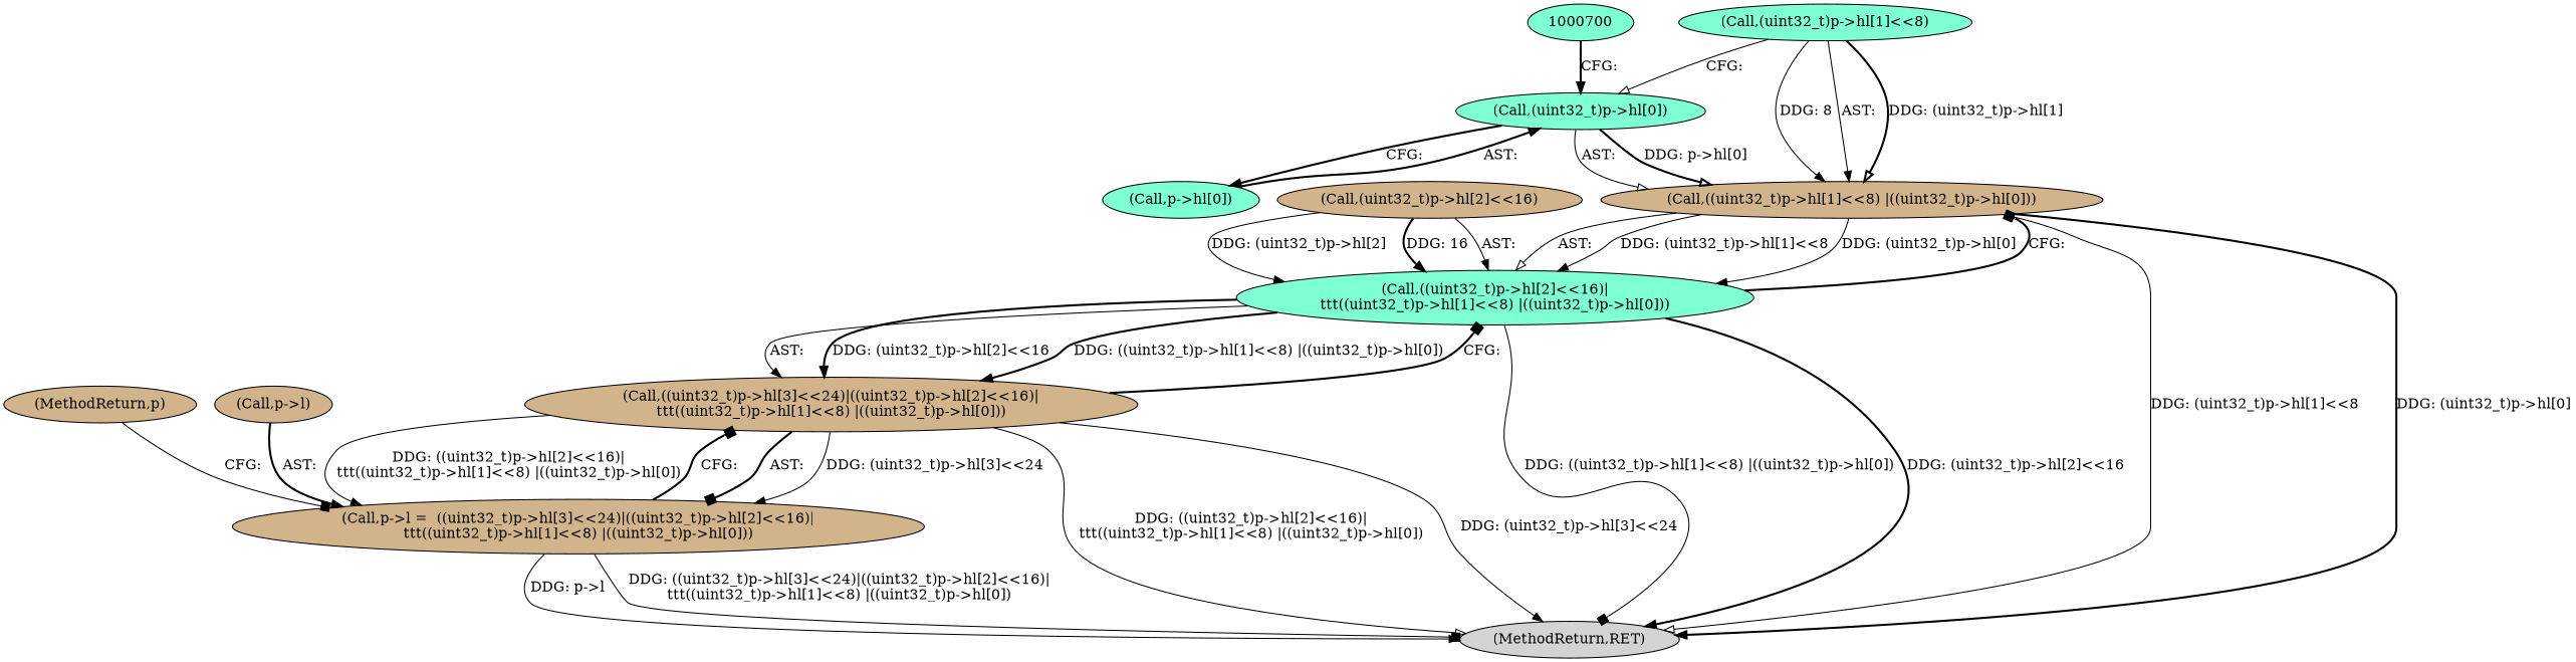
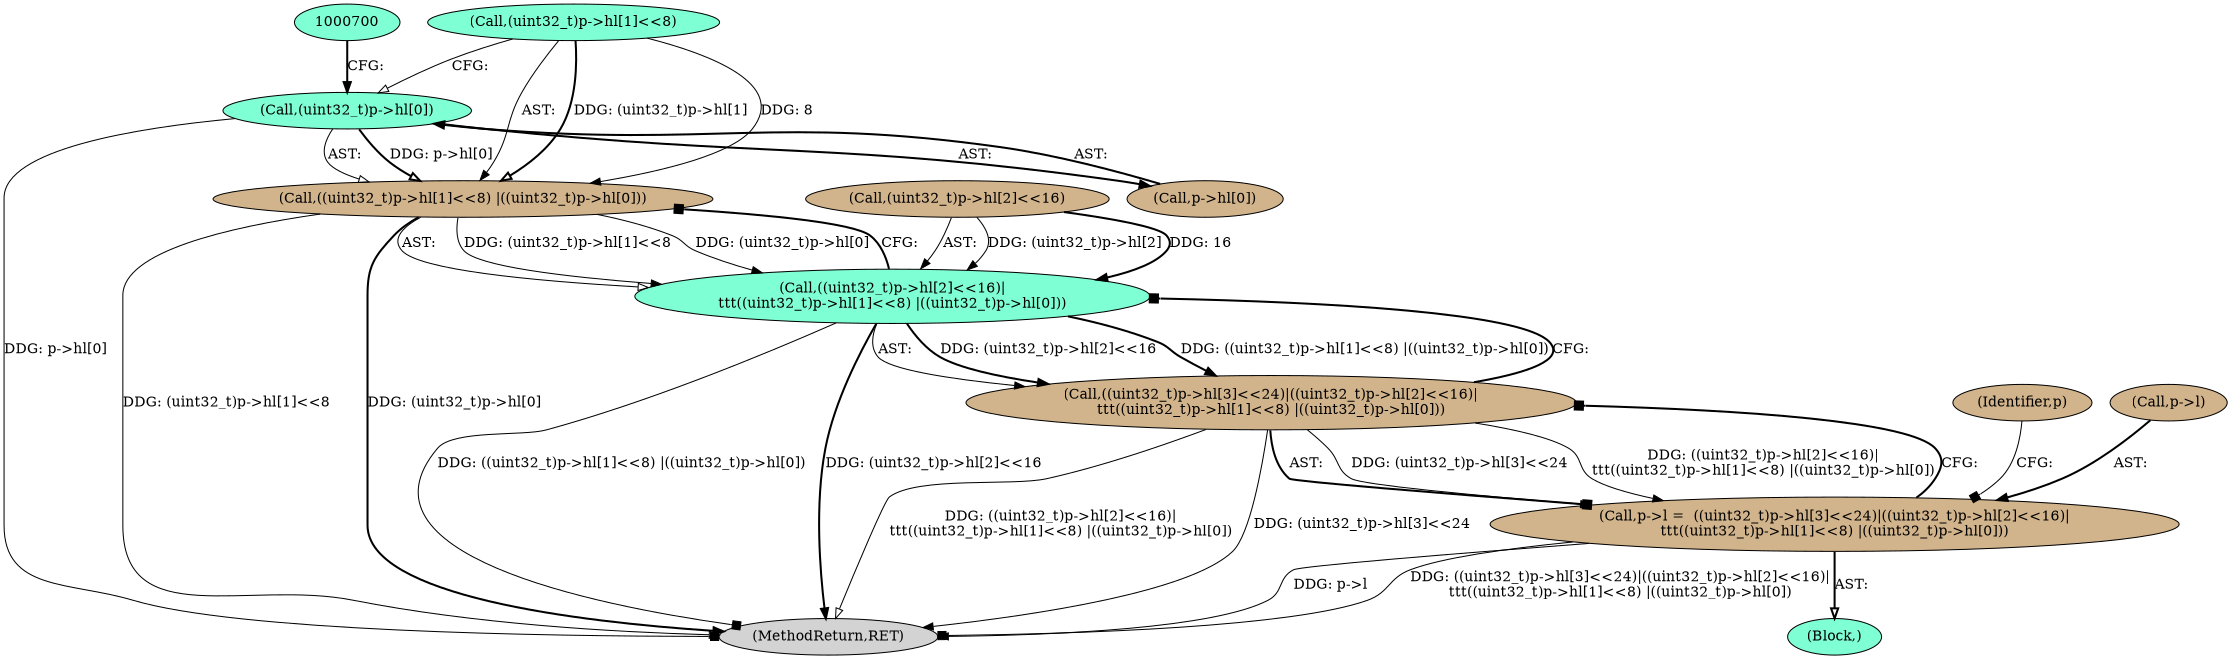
  digraph {
    node [fillcolor=aquamarine style=filled]
    edge [arrowhead=normal style=solid]
    n1 [label="(Call,(uint32_t)p->hl[0])"]
    n2 [fillcolor=tan label="(Call,((uint32_t)p->hl[1]<<8) |((uint32_t)p->hl[0]))"]
    n3 [fillcolor=lightgrey label="(MethodReturn,RET)"]
-   n4 [label="(Call,p->hl[0])"]
+   n4 [fillcolor=tan label="(Call,p->hl[0])"]
    n5 [label="(Call,((uint32_t)p->hl[2]<<16)|\n\t\t\t((uint32_t)p->hl[1]<<8) |((uint32_t)p->hl[0]))"]
    n6 [fillcolor=tan label="(Call,((uint32_t)p->hl[3]<<24)|((uint32_t)p->hl[2]<<16)|\n\t\t\t((uint32_t)p->hl[1]<<8) |((uint32_t)p->hl[0]))"]
    n7 [fillcolor=tan label="(Call,p->l =  ((uint32_t)p->hl[3]<<24)|((uint32_t)p->hl[2]<<16)|\n\t\t\t((uint32_t)p->hl[1]<<8) |((uint32_t)p->hl[0]))"]
-   n9 [fillcolor=tan label="(MethodReturn,p)"]
+   n8 [label="(Block,)"]
+   n9 [fillcolor=tan label="(Identifier,p)"]
    n10 [fillcolor=tan label="(Call,(uint32_t)p->hl[2]<<16)"]
    n11 [label="(Call,(uint32_t)p->hl[1]<<8)"]
    n12 [fillcolor=tan label="(Call,p->l)"]
    1000700
    n1 -> n2 [arrowhead=onormal label="AST: "]
    n1 -> n2 [arrowhead=onormal label="DDG: p->hl[0]" style=bold]
-   n1 -> n4 [label="CFG: " style=bold]
+   n1 -> n3 [arrowhead=box label="DDG: p->hl[0]"]
+   n1 -> n4 [label="AST: " style=bold]
    n2 -> n3 [arrowhead=onormal label="DDG: (uint32_t)p->hl[1]<<8"]
    n2 -> n3 [label="DDG: (uint32_t)p->hl[0]" style=bold]
    n2 -> n5 [arrowhead=onormal label="AST: "]
    n2 -> n5 [label="DDG: (uint32_t)p->hl[1]<<8"]
    n2 -> n5 [label="DDG: (uint32_t)p->hl[0]"]
    n4 -> n1 [label="AST: " style=bold]
    n5 -> n2 [arrowhead=box label="CFG: " style=bold]
    n5 -> n3 [arrowhead=box label="DDG: ((uint32_t)p->hl[1]<<8) |((uint32_t)p->hl[0])"]
    n5 -> n3 [label="DDG: (uint32_t)p->hl[2]<<16" style=bold]
    n5 -> n6 [label="AST: "]
    n5 -> n6 [label="DDG: (uint32_t)p->hl[2]<<16" style=bold]
    n5 -> n6 [label="DDG: ((uint32_t)p->hl[1]<<8) |((uint32_t)p->hl[0])" style=bold]
    n6 -> n3 [arrowhead=onormal label="DDG: ((uint32_t)p->hl[2]<<16)|\n\t\t\t((uint32_t)p->hl[1]<<8) |((uint32_t)p->hl[0])"]
    n6 -> n3 [label="DDG: (uint32_t)p->hl[3]<<24"]
    n6 -> n5 [arrowhead=box label="CFG: " style=bold]
    n6 -> n7 [arrowhead=box label="AST: " style=bold]
    n6 -> n7 [label="DDG: (uint32_t)p->hl[3]<<24"]
    n6 -> n7 [label="DDG: ((uint32_t)p->hl[2]<<16)|\n\t\t\t((uint32_t)p->hl[1]<<8) |((uint32_t)p->hl[0])"]
    n7 -> n3 [label="DDG: p->l"]
    n7 -> n3 [arrowhead=box label="DDG: ((uint32_t)p->hl[3]<<24)|((uint32_t)p->hl[2]<<16)|\n\t\t\t((uint32_t)p->hl[1]<<8) |((uint32_t)p->hl[0])"]
    n7 -> n6 [arrowhead=box label="CFG: " style=bold]
+   n7 -> n8 [arrowhead=onormal label="AST: " style=bold]
    n9 -> n7 [arrowhead=box label="CFG: "]
    n10 -> n5 [label="AST: "]
    n10 -> n5 [label="DDG: (uint32_t)p->hl[2]"]
    n10 -> n5 [label="DDG: 16" style=bold]
    n11 -> n1 [arrowhead=onormal label="CFG: "]
    n11 -> n2 [label="AST: "]
    n11 -> n2 [arrowhead=onormal label="DDG: (uint32_t)p->hl[1]" style=bold]
    n11 -> n2 [label="DDG: 8"]
    n12 -> n7 [label="AST: " style=bold]
    1000700 -> n1 [label="CFG: " style=bold]
  }
